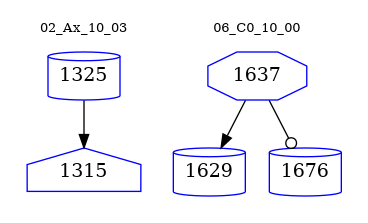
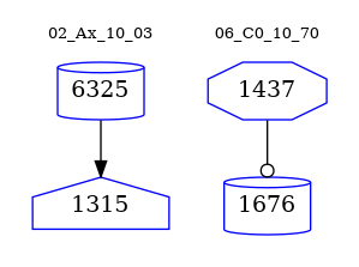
  digraph {
    node [color=blue shape=cylinder]
    edge [arrowhead=normal color=black]
-   n1 [label=1325]
+   n1 [label=6325]
    n2 [label=1315 shape=house]
-   n3 [label=1637 shape=octagon]
-   n4 [label=1629]
+   n3 [label=1437 shape=octagon]
    n5 [label=1676]
    subgraph cluster_1 {
      color=white
      fontsize=10
      label="02_Ax_10_03"
      n1
      n2
    }
    subgraph cluster_2 {
      color=white
      fontsize=10
-     label="06_C0_10_00"
+     label="06_C0_10_70"
      n3
-     n4
      n5
    }
    n1 -> n2
-   n3 -> n4
    n3 -> n5 [arrowhead=odot]
  }
